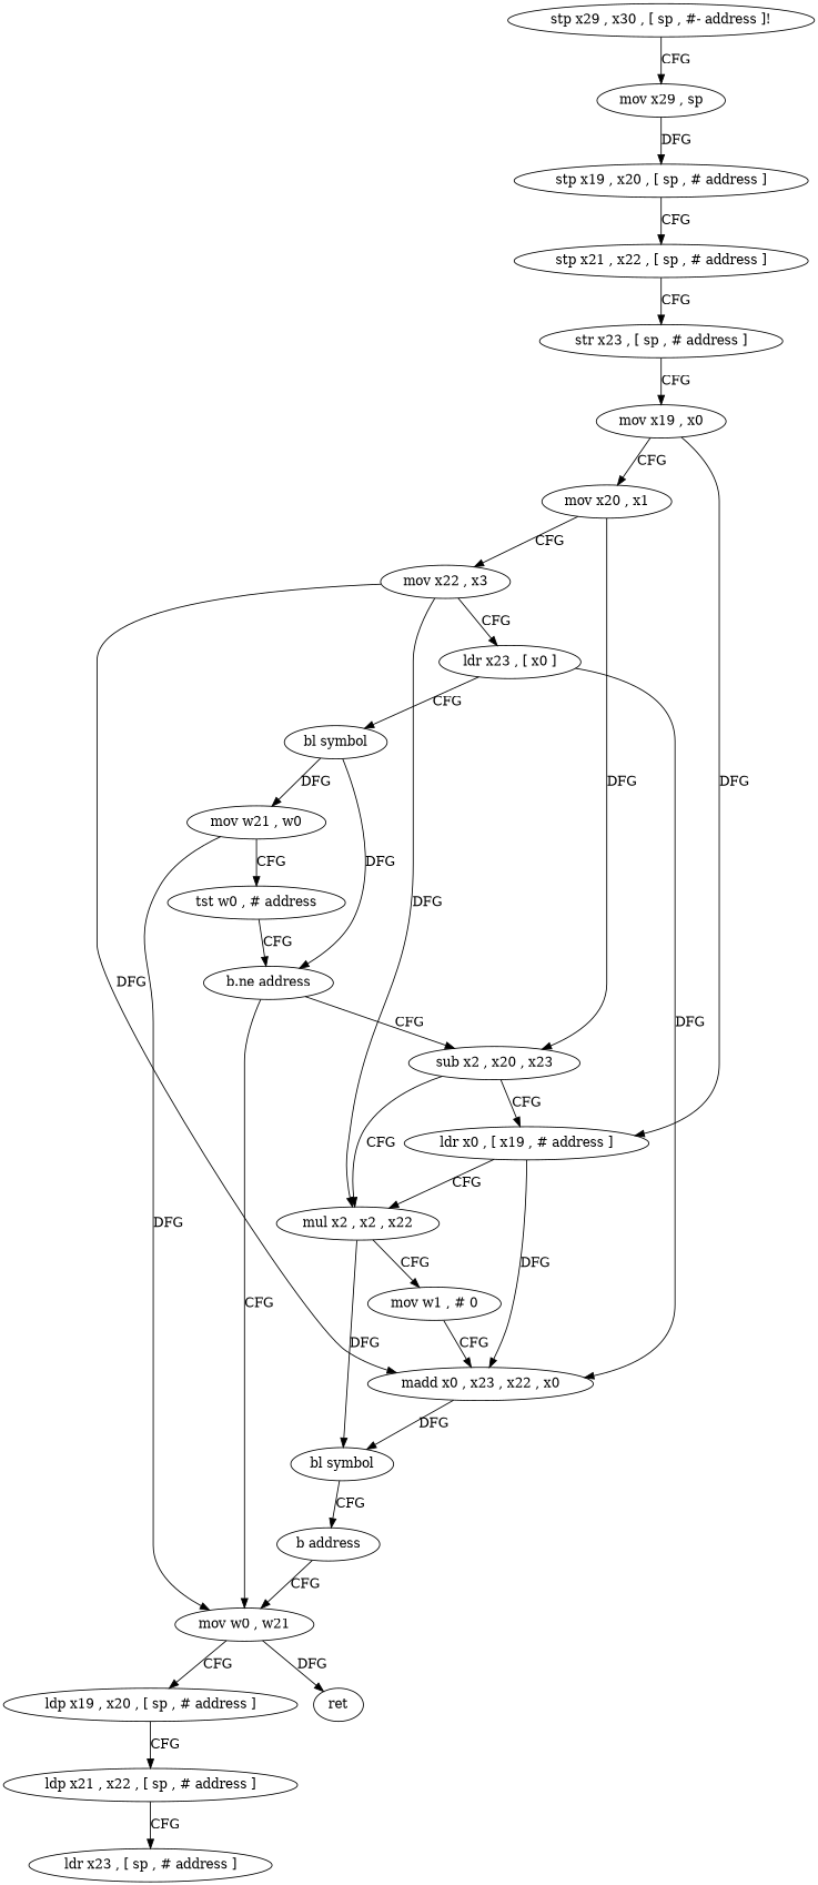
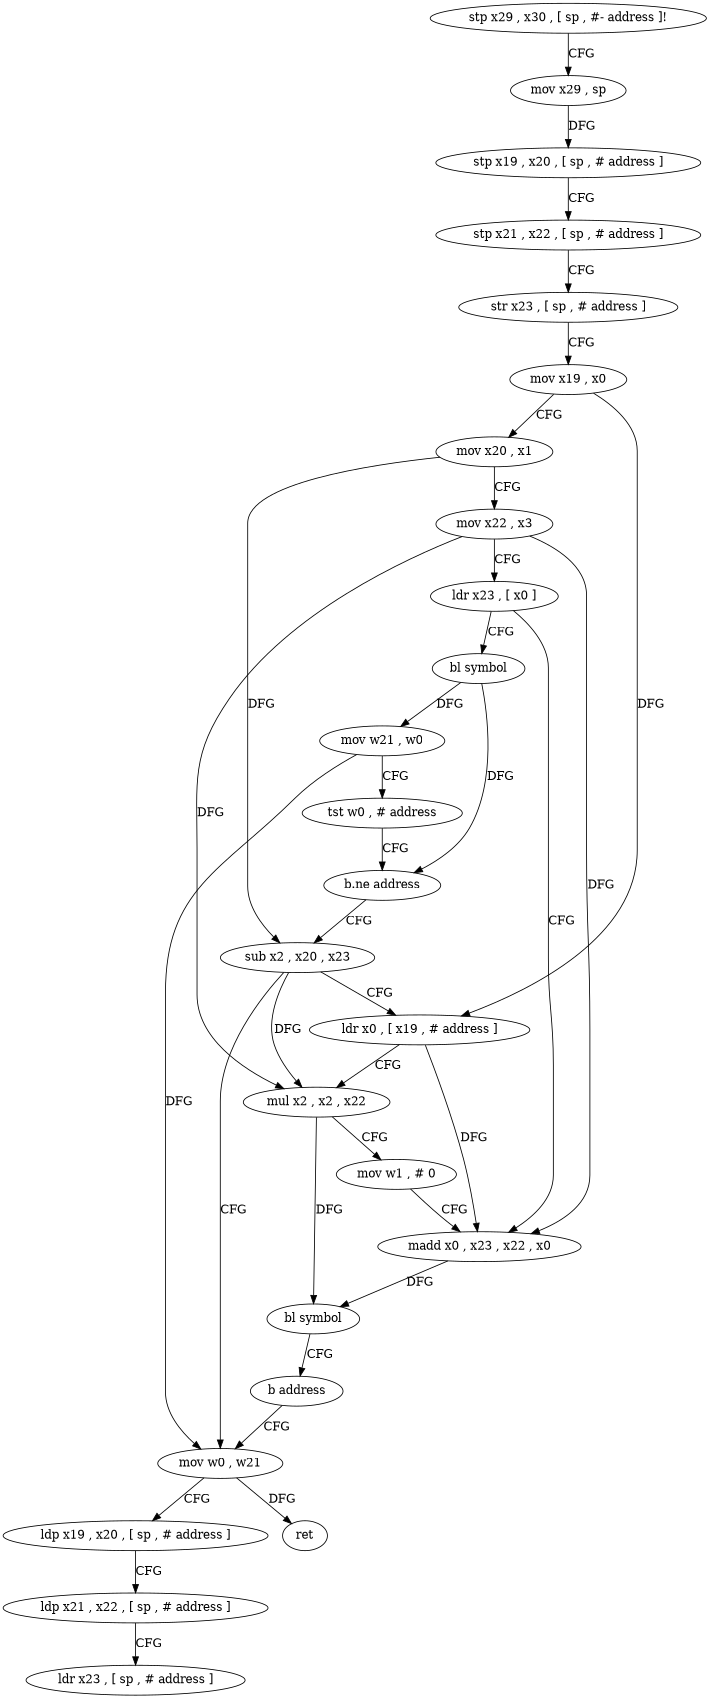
  digraph {
    n1 [label="stp x29 , x30 , [ sp , #- address ]!"]
    n2 [label="mov x29 , sp"]
    n3 [label="stp x19 , x20 , [ sp , # address ]"]
    n4 [label="stp x21 , x22 , [ sp , # address ]"]
    n5 [label="str x23 , [ sp , # address ]"]
    n6 [label="mov x19 , x0"]
    n7 [label="mov x20 , x1"]
    n8 [label="ldr x0 , [ x19 , # address ]"]
    n9 [label="mov x22 , x3"]
    n10 [label="sub x2 , x20 , x23"]
    n11 [label="mul x2 , x2 , x22"]
    n12 [label="madd x0 , x23 , x22 , x0"]
    n13 [label="ldr x23 , [ x0 ]"]
    n14 [label="bl symbol"]
    n15 [label="mov w1 , # 0"]
    n16 [label="bl symbol"]
    n17 [label="mov w21 , w0"]
    n18 [label="b.ne address"]
    n19 [label="tst w0 , # address"]
    n20 [label="mov w0 , w21"]
    n21 [label="ldp x19 , x20 , [ sp , # address ]"]
    n22 [label=ret]
    n23 [label="ldp x21 , x22 , [ sp , # address ]"]
    n24 [label="b address"]
    n25 [label="ldr x23 , [ sp , # address ]"]
    n1 -> n2 [label=CFG]
    n2 -> n3 [label=DFG]
    n3 -> n4 [label=CFG]
    n4 -> n5 [label=CFG]
    n5 -> n6 [label=CFG]
    n6 -> n7 [label=CFG]
    n6 -> n8 [label=DFG]
    n7 -> n9 [label=CFG]
    n7 -> n10 [label=DFG]
    n8 -> n11 [label=CFG]
    n8 -> n12 [label=DFG]
    n9 -> n11 [label=DFG]
    n9 -> n12 [label=DFG]
    n9 -> n13 [label=CFG]
    n10 -> n8 [label=CFG]
-   n10 -> n11 [label=CFG]
+   n10 -> n11 [label=DFG]
    n11 -> n15 [label=CFG]
    n11 -> n16 [label=DFG]
    n12 -> n16 [label=DFG]
-   n13 -> n12 [label=DFG]
+   n13 -> n12 [label=CFG]
    n13 -> n14 [label=CFG]
    n14 -> n17 [label=DFG]
    n14 -> n18 [label=DFG]
    n15 -> n12 [label=CFG]
    n16 -> n24 [label=CFG]
    n17 -> n19 [label=CFG]
    n17 -> n20 [label=DFG]
    n18 -> n10 [label=CFG]
-   n18 -> n20 [label=CFG]
+   n10 -> n20 [label=CFG]
    n19 -> n18 [label=CFG]
    n20 -> n21 [label=CFG]
    n20 -> n22 [label=DFG]
    n21 -> n23 [label=CFG]
    n23 -> n25 [label=CFG]
    n24 -> n20 [label=CFG]
  }
